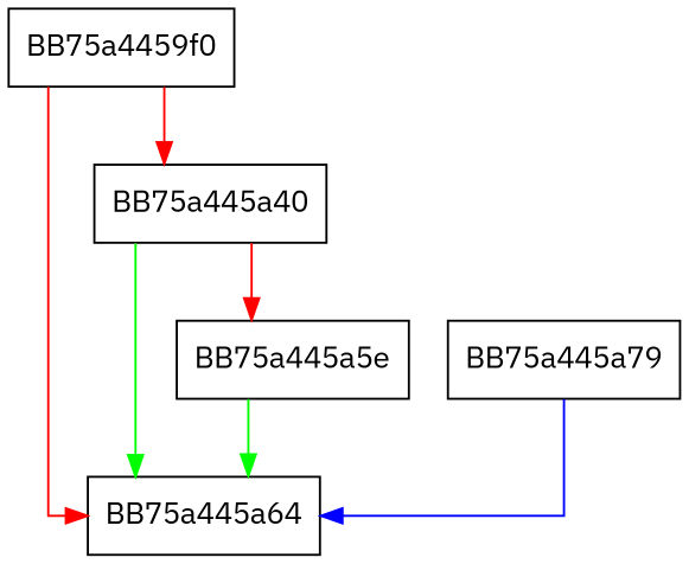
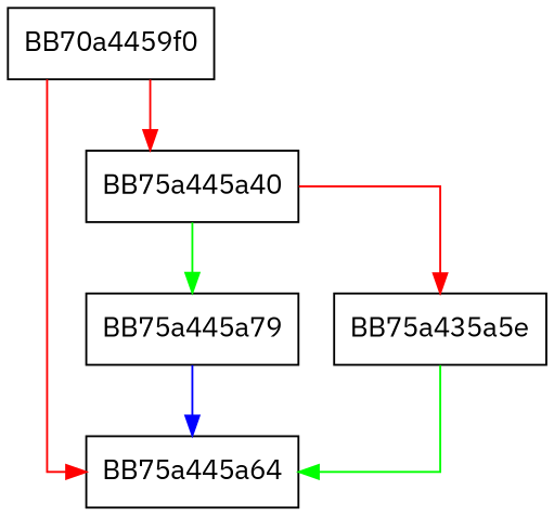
  digraph {
    fontname="IBM Plex Sans"
    splines=ortho
    node [fontname="IBM Plex Sans" shape=box]
    edge [color=red fontname="IBM Plex Sans"]
-   BB75a4459f0
+   BB75a4459f0 [label=BB70a4459f0]
    BB75a445a64
    BB75a445a40
    BB75a445a79
-   BB75a445a5e
+   BB75a445a5e [label=BB75a435a5e]
    BB75a4459f0 -> BB75a445a64
    BB75a4459f0 -> BB75a445a40
-   BB75a445a40 -> BB75a445a64 [color=green]
+   BB75a445a40 -> BB75a445a79 [color=green]
    BB75a445a40 -> BB75a445a5e
    BB75a445a79 -> BB75a445a64 [color=blue]
    BB75a445a5e -> BB75a445a64 [color=green]
  }
